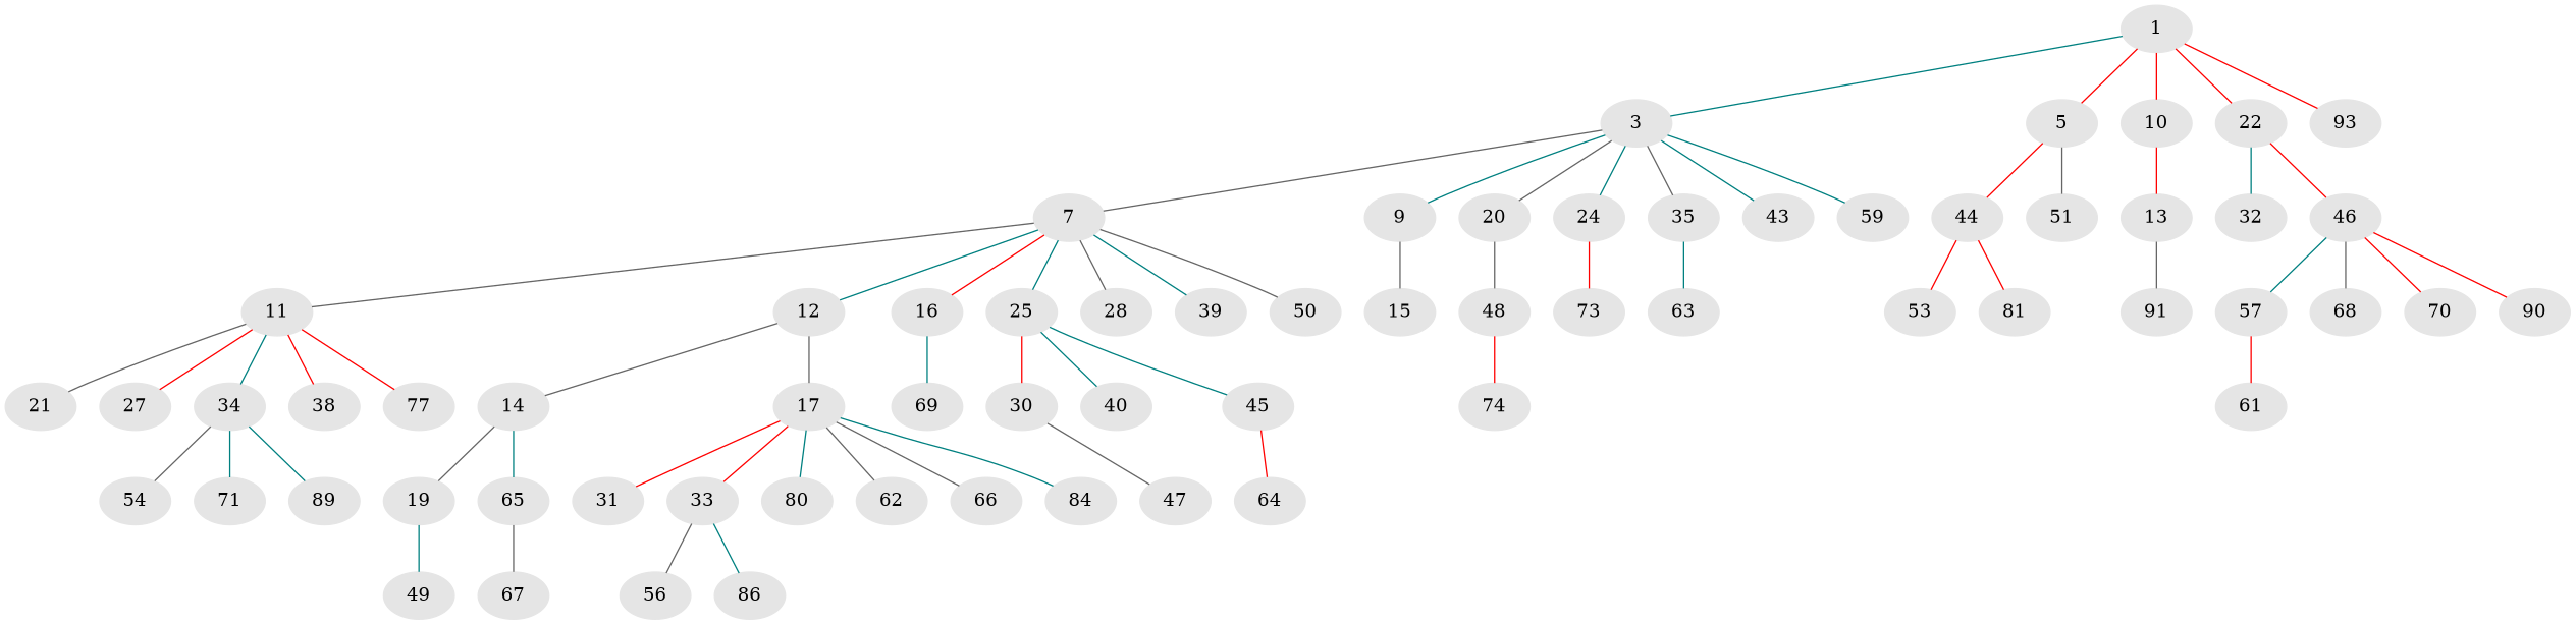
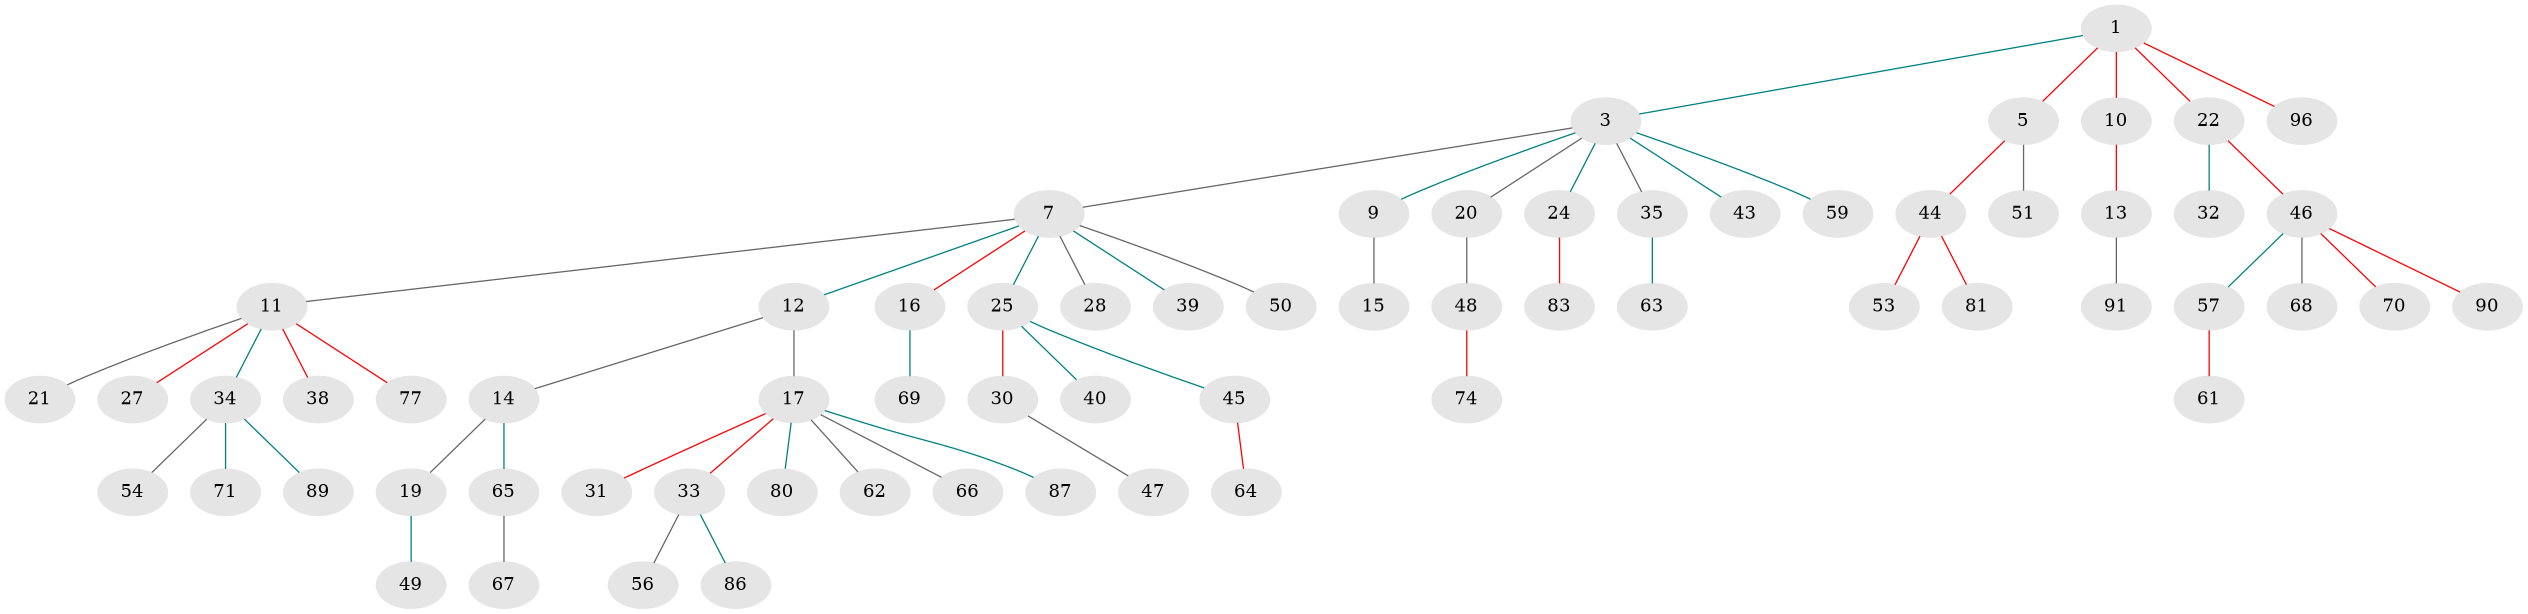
  graph {
    node [color=gray90 style=filled]
    edge [color=teal]
    1 [super="+2"]
    3 [super="+4"]
    5 [super="+6+23"]
    10
    22
-   96 [label=93]
+   96
    7 [super="+8"]
    9 [super="+95"]
    20 [super="+78"]
    24 [super="+75+80"]
    35 [super="+83+85"]
    43
    59
    44
    51 [super="+92"]
    13
    32
    46
    11
    12
    16
    25 [super="+29"]
    28
    39 [super="+55"]
    50
    15
    48
-   73
+   73 [label=83]
    63
    53
    81
    21
    27
    34
    38
    77
    14
    17 [super="+18"]
    69
    30 [super="+52+36"]
    40
    45
    91
    54
    71
    89
    19
    65
    31
    33
    n51 [label=80]
    62
    66 [super="+88+79"]
-   84 [super="+93"]
+   84 [super="+93" label=87]
    49 [super="+72"]
    67
    56
    86
    74
    57 [super="+58"]
    68
    70
    90
    47
    64
    61 [super="+82"]
    1 -- 3
    1 -- 5 [color=red]
    1 -- 10 [color=red]
    1 -- 22 [color=red]
    1 -- 96 [color=red]
    3 -- 7 [color=gray40]
    3 -- 9
    3 -- 20 [color=gray40]
    3 -- 24
    3 -- 35 [color=gray40]
    3 -- 43
    3 -- 59
    5 -- 44 [color=red]
    5 -- 51 [color=gray40]
    10 -- 13 [color=red]
    22 -- 32
    22 -- 46 [color=red]
    7 -- 11 [color=gray40]
    7 -- 12
    7 -- 16 [color=red]
    7 -- 25
    7 -- 28 [color=gray40]
    7 -- 39
    7 -- 50 [color=gray40]
    9 -- 15 [color=gray40]
    20 -- 48 [color=gray40]
    24 -- 73 [color=red]
    35 -- 63
    44 -- 53 [color=red]
    44 -- 81 [color=red]
    13 -- 91 [color=gray40]
    46 -- 57
    46 -- 68 [color=gray40]
    46 -- 70 [color=red]
    46 -- 90 [color=red]
    11 -- 21 [color=gray40]
    11 -- 27 [color=red]
    11 -- 34
    11 -- 38 [color=red]
    11 -- 77 [color=red]
    12 -- 14 [color=gray40]
    12 -- 17 [color=gray40]
    16 -- 69
    25 -- 30 [color=red]
    25 -- 40
    25 -- 45
    48 -- 74 [color=red]
    34 -- 54 [color=gray40]
    34 -- 71
    34 -- 89
    14 -- 19 [color=gray40]
    14 -- 65
    17 -- 31 [color=red]
    17 -- 33 [color=red]
    17 -- n51
    17 -- 62 [color=gray40]
    17 -- 66 [color=gray40]
    17 -- 84
    30 -- 47 [color=gray40]
    45 -- 64 [color=red]
    19 -- 49
    65 -- 67 [color=gray40]
    33 -- 56 [color=gray40]
    33 -- 86
    57 -- 61 [color=red]
  }
